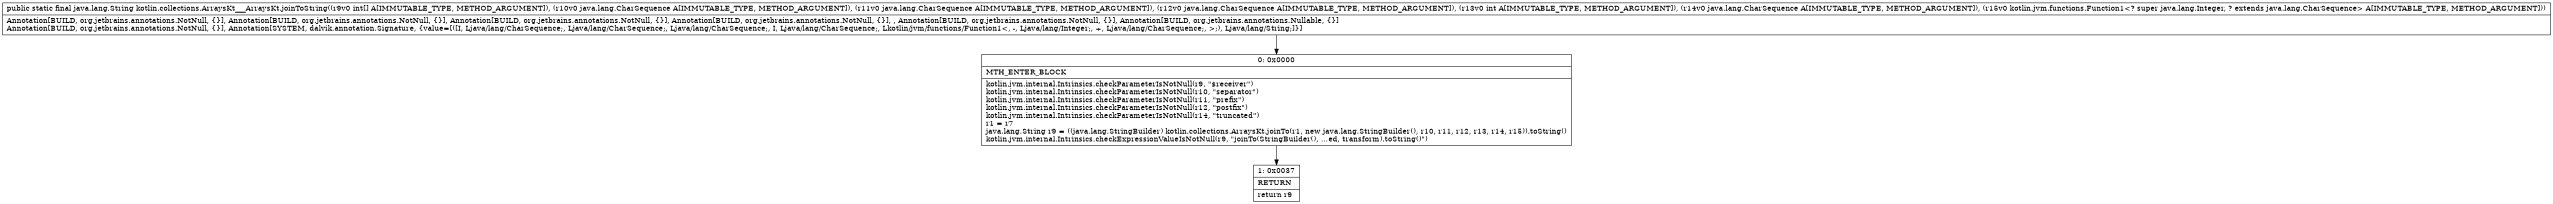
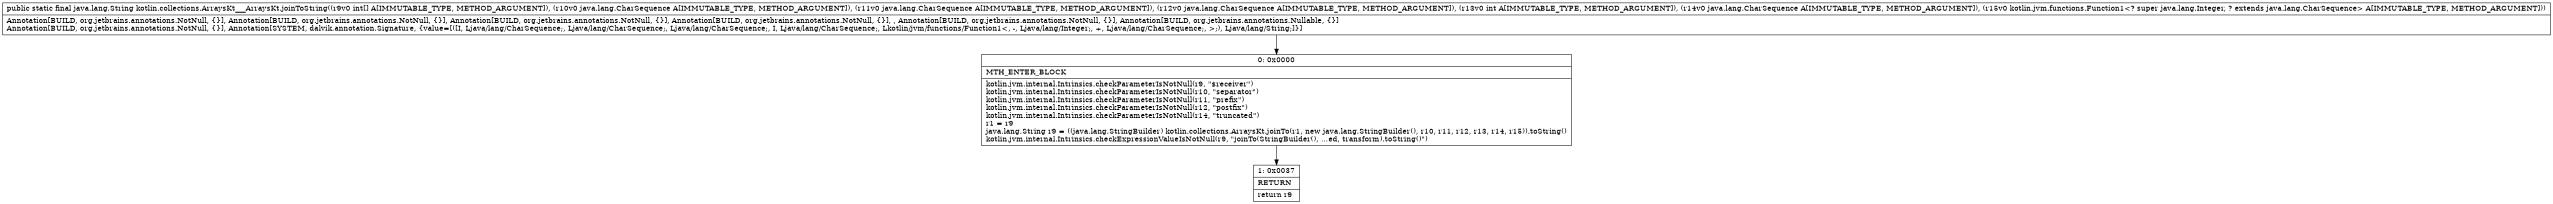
  digraph {
    node [shape=record]
-   n1 [label="{0\:\ 0x0000|MTH_ENTER_BLOCK\l|kotlin.jvm.internal.Intrinsics.checkParameterIsNotNull(r9, \"$receiver\")\lkotlin.jvm.internal.Intrinsics.checkParameterIsNotNull(r10, \"separator\")\lkotlin.jvm.internal.Intrinsics.checkParameterIsNotNull(r11, \"prefix\")\lkotlin.jvm.internal.Intrinsics.checkParameterIsNotNull(r12, \"postfix\")\lkotlin.jvm.internal.Intrinsics.checkParameterIsNotNull(r14, \"truncated\")\lr1 = r7\ljava.lang.String r9 = ((java.lang.StringBuilder) kotlin.collections.ArraysKt.joinTo(r1, new java.lang.StringBuilder(), r10, r11, r12, r13, r14, r15)).toString()\lkotlin.jvm.internal.Intrinsics.checkExpressionValueIsNotNull(r9, \"joinTo(StringBuilder(), …ed, transform).toString()\")\l}"]
+   n1 [label="{0\:\ 0x0000|MTH_ENTER_BLOCK\l|kotlin.jvm.internal.Intrinsics.checkParameterIsNotNull(r9, \"$receiver\")\lkotlin.jvm.internal.Intrinsics.checkParameterIsNotNull(r10, \"separator\")\lkotlin.jvm.internal.Intrinsics.checkParameterIsNotNull(r11, \"prefix\")\lkotlin.jvm.internal.Intrinsics.checkParameterIsNotNull(r12, \"postfix\")\lkotlin.jvm.internal.Intrinsics.checkParameterIsNotNull(r14, \"truncated\")\lr1 = r9\ljava.lang.String r9 = ((java.lang.StringBuilder) kotlin.collections.ArraysKt.joinTo(r1, new java.lang.StringBuilder(), r10, r11, r12, r13, r14, r15)).toString()\lkotlin.jvm.internal.Intrinsics.checkExpressionValueIsNotNull(r9, \"joinTo(StringBuilder(), …ed, transform).toString()\")\l}"]
    n2 [label="{1\:\ 0x0037|RETURN\l|return r9\l}"]
    n3 [label="{public static final java.lang.String kotlin.collections.ArraysKt___ArraysKt.joinToString((r9v0 int[] A[IMMUTABLE_TYPE, METHOD_ARGUMENT]), (r10v0 java.lang.CharSequence A[IMMUTABLE_TYPE, METHOD_ARGUMENT]), (r11v0 java.lang.CharSequence A[IMMUTABLE_TYPE, METHOD_ARGUMENT]), (r12v0 java.lang.CharSequence A[IMMUTABLE_TYPE, METHOD_ARGUMENT]), (r13v0 int A[IMMUTABLE_TYPE, METHOD_ARGUMENT]), (r14v0 java.lang.CharSequence A[IMMUTABLE_TYPE, METHOD_ARGUMENT]), (r15v0 kotlin.jvm.functions.Function1\<? super java.lang.Integer, ? extends java.lang.CharSequence\> A[IMMUTABLE_TYPE, METHOD_ARGUMENT]))  | Annotation[BUILD, org.jetbrains.annotations.NotNull, \{\}], Annotation[BUILD, org.jetbrains.annotations.NotNull, \{\}], Annotation[BUILD, org.jetbrains.annotations.NotNull, \{\}], Annotation[BUILD, org.jetbrains.annotations.NotNull, \{\}], , Annotation[BUILD, org.jetbrains.annotations.NotNull, \{\}], Annotation[BUILD, org.jetbrains.annotations.Nullable, \{\}]\lAnnotation[BUILD, org.jetbrains.annotations.NotNull, \{\}], Annotation[SYSTEM, dalvik.annotation.Signature, \{value=[([I, Ljava\/lang\/CharSequence;, Ljava\/lang\/CharSequence;, Ljava\/lang\/CharSequence;, I, Ljava\/lang\/CharSequence;, Lkotlin\/jvm\/functions\/Function1\<, \-, Ljava\/lang\/Integer;, +, Ljava\/lang\/CharSequence;, \>;), Ljava\/lang\/String;]\}]\l}"]
    n1 -> n2
    n3 -> n1
  }
